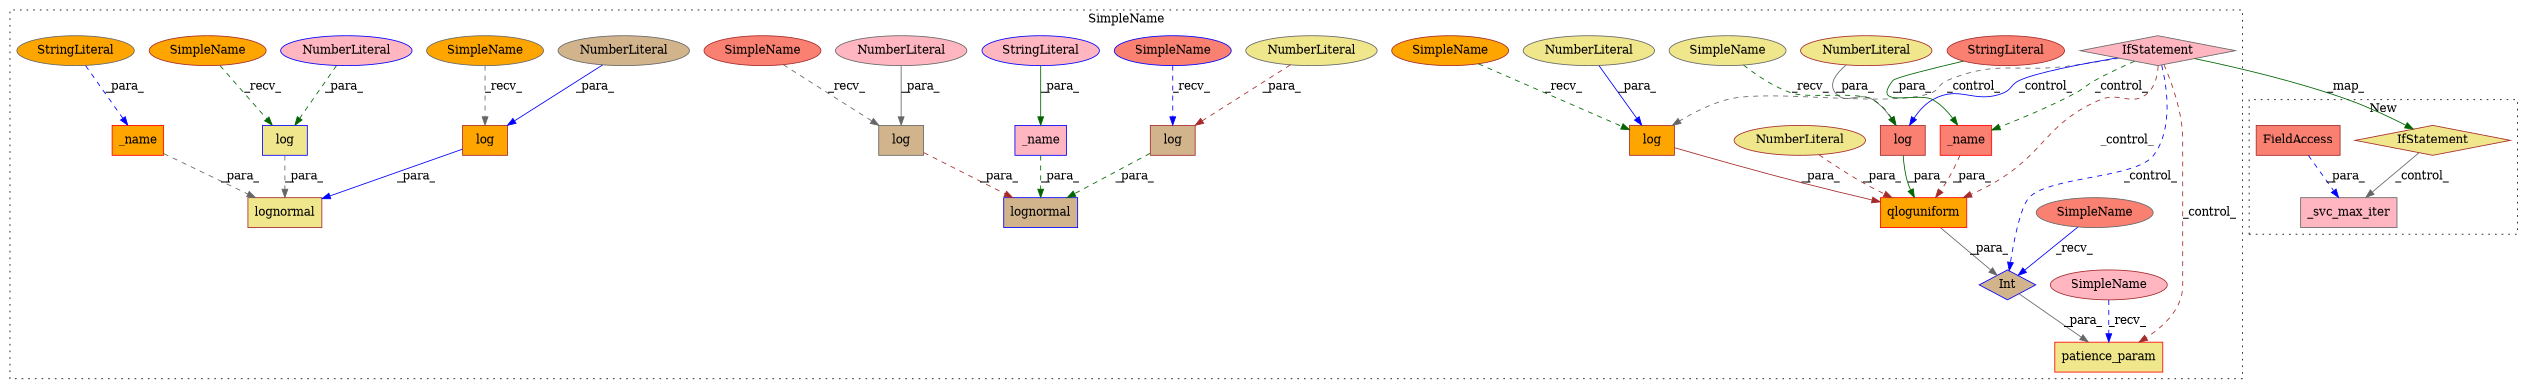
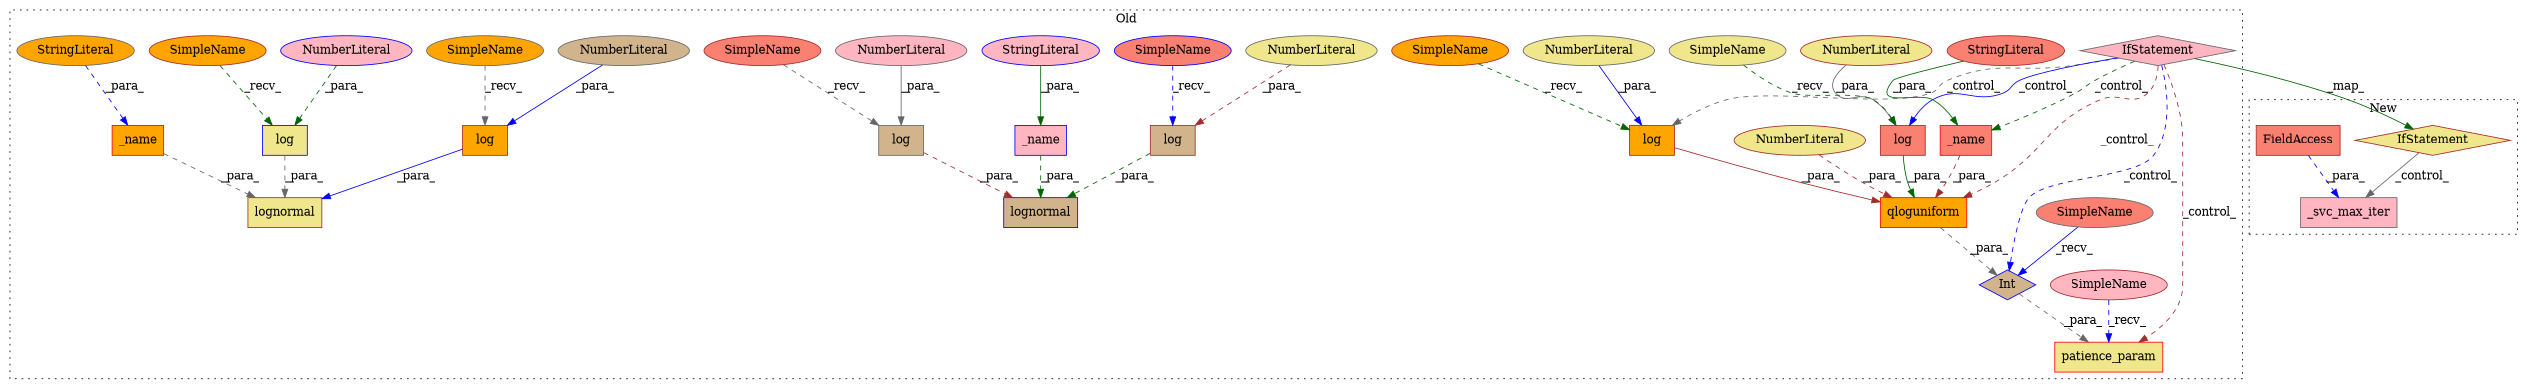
  digraph {
    node [a=32 color=brown fillcolor=khaki l=5 shape=ellipse style=filled]
    edge [color=darkgreen style=dashed]
    n1 [l="10,1" label=lognormal s="2317,2367" shape=box]
    n2 [color=red fillcolor=orange l="6,1" label=_name s="2327,2336" shape=box]
    n3 [color=blue l="4,1" label=log s="2359,2366" shape=box]
    n4 [a=34 color=blue fillcolor=lightpink l=3 label=NumberLiteral s=2363]
    n5 [fillcolor=tan l="4,1" label=log s="2512,2521" shape=box]
    n6 [color=blue fillcolor=tan l="10,1" label=lognormal s="2483,2536" shape=box]
    n7 [a=34 color=gray40 label=NumberLiteral s=2516]
    n8 [color=blue fillcolor=lightpink l="6,1" label=_name s="2493,2504" shape=box]
    n9 [color=gray40 fillcolor=tan l="4,1" label=log s="2529,2535" shape=box]
    n10 [a=34 color=gray40 fillcolor=lightpink l=2 label=NumberLiteral s=2533]
    n11 [fillcolor=orange l="4,1" label=log s="2344,2351" shape=box]
    n12 [a=34 color=gray40 fillcolor=tan l=3 label=NumberLiteral s=2348]
    n13 [fillcolor=orange l="4,1" label=log s="2638,2645" shape=box]
    n14 [a=34 color=gray40 l=3 label=NumberLiteral s=2642]
    n15 [a=25 color=gray40 fillcolor=lightpink l=3 label=IfStatement s=2565 shape=diamond]
    n16 [color=red fillcolor=salmon l="6,1" label=_name s="2614,2630" shape=box]
    n17 [fillcolor=salmon l="4,1" label=log s="2653,2662" shape=box]
    n18 [a=34 label=NumberLiteral s=2657]
    n19 [color=red l="15,1" label=patience_param s="2574,2668" shape=box]
    n20 [color=red fillcolor=orange l="12,1" label=qloguniform s="2602,2666" shape=box]
    n21 [a=34 l=2 label=NumberLiteral s=2664]
    n22 [color=blue fillcolor=tan l="4,1" label=Int s="2595,2667" shape=diamond]
    n23 [a=45 color=blue fillcolor=lightpink label=StringLiteral s=2499]
    n24 [a=45 color=gray40 fillcolor=orange l=3 label=StringLiteral s=2333]
    n25 [a=45 fillcolor=salmon l=10 label=StringLiteral s=2620]
    n26 [a=42 fillcolor=salmon label=SimpleName s=2523]
    n27 [a=42 color=gray40 fillcolor=orange label=SimpleName s=2338]
    n28 [a=42 fillcolor=orange label=SimpleName s=2632]
    n29 [a=42 color=blue fillcolor=salmon label=SimpleName s=2506]
    n30 [a=42 color=gray40 label=SimpleName s=2647]
    n31 [a=42 fillcolor=orange label=SimpleName s=2353]
    n32 [a=42 fillcolor=lightpink label=SimpleName s=2568]
    n33 [a=42 color=gray40 fillcolor=salmon label=SimpleName s=2589]
    n34 [color=gray40 fillcolor=lightpink l="14,1" label=_svc_max_iter s="3107,3125" shape=box]
    n35 [a=25 l=3 label=IfStatement s=3104 shape=diamond]
    n36 [a=22 fillcolor=salmon l=4 label=FieldAccess s=3121 shape=box]
    subgraph cluster_1 {
-     label=SimpleName
+     label=Old
      style=dotted
      n1
      n2
      n3
      n4
      n5
      n6
      n7
      n8
      n9
      n10
      n11
      n12
      n13
      n14
      n15
      n16
      n17
      n18
      n19
      n20
      n21
      n22
      n23
      n24
      n25
      n26
      n27
      n28
      n29
      n30
      n31
      n32
      n33
    }
    subgraph cluster_2 {
      label=New
      style=dotted
      n34
      n35
      n36
    }
    n2 -> n1 [color=gray40 label=_para_]
    n3 -> n1 [color=gray40 label=_para_]
    n4 -> n3 [label=_para_]
    n5 -> n6 [label=_para_]
    n7 -> n5 [color=brown label=_para_]
    n8 -> n6 [label=_para_]
    n9 -> n6 [color=brown label=_para_]
    n10 -> n9 [color=gray40 label=_para_ style=solid]
    n11 -> n1 [color=blue label=_para_ style=solid]
    n12 -> n11 [color=blue label=_para_ style=solid]
    n13 -> n20 [color=brown label=_para_ style=solid]
    n14 -> n13 [color=blue label=_para_ style=solid]
    n15 -> n13 [color=gray40 label=_control_]
    n15 -> n16 [label=_control_]
    n15 -> n17 [color=blue label=_control_ style=solid]
    n15 -> n19 [color=brown label=_control_]
    n15 -> n20 [color=brown label=_control_]
    n15 -> n22 [color=blue label=_control_]
    n15 -> n35 [label=_map_ style=solid]
    n16 -> n20 [color=brown label=_para_]
    n17 -> n20 [label=_para_ style=solid]
    n18 -> n17 [color=gray40 label=_para_ style=solid]
-   n20 -> n22 [color=gray40 label=_para_ style=solid]
+   n20 -> n22 [color=gray40 label=_para_]
    n21 -> n20 [color=brown label=_para_]
-   n22 -> n19 [color=gray40 label=_para_ style=solid]
+   n22 -> n19 [color=gray40 label=_para_]
    n23 -> n8 [label=_para_ style=solid]
    n24 -> n2 [color=blue label=_para_]
    n25 -> n16 [label=_para_ style=solid]
    n26 -> n9 [color=gray40 label=_recv_]
    n27 -> n11 [color=gray40 label=_recv_]
    n28 -> n13 [label=_recv_]
    n29 -> n5 [color=blue label=_recv_]
    n30 -> n17 [label=_recv_]
    n31 -> n3 [label=_recv_]
    n32 -> n19 [color=blue label=_recv_]
    n33 -> n22 [color=blue label=_recv_ style=solid]
    n35 -> n34 [color=gray40 label=_control_ style=solid]
    n36 -> n34 [color=blue label=_para_]
  }
